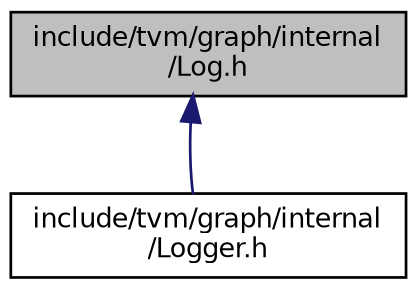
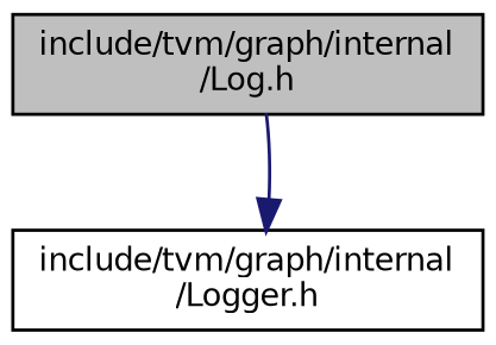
  digraph {
    node [color=black fontname=Helvetica fontsize=10 shape=record style=filled]
    n1 [fillcolor=grey75 fontcolor=black height=0.2 label="include/tvm/graph/internal\l/Log.h" width=0.4]
    n2 [fillcolor=white height=0.2 label="include/tvm/graph/internal\l/Logger.h" width=0.4]
-   n1 -> n2 [color=midnightblue dir=back fontname=Helvetica fontsize=10 labelfontname=Helvetica labelfontsize=10 style=solid]
+   n2 -> n1 [color=midnightblue dir=back fontname=Helvetica fontsize=10 labelfontname=Helvetica labelfontsize=10 style=solid]
  }
